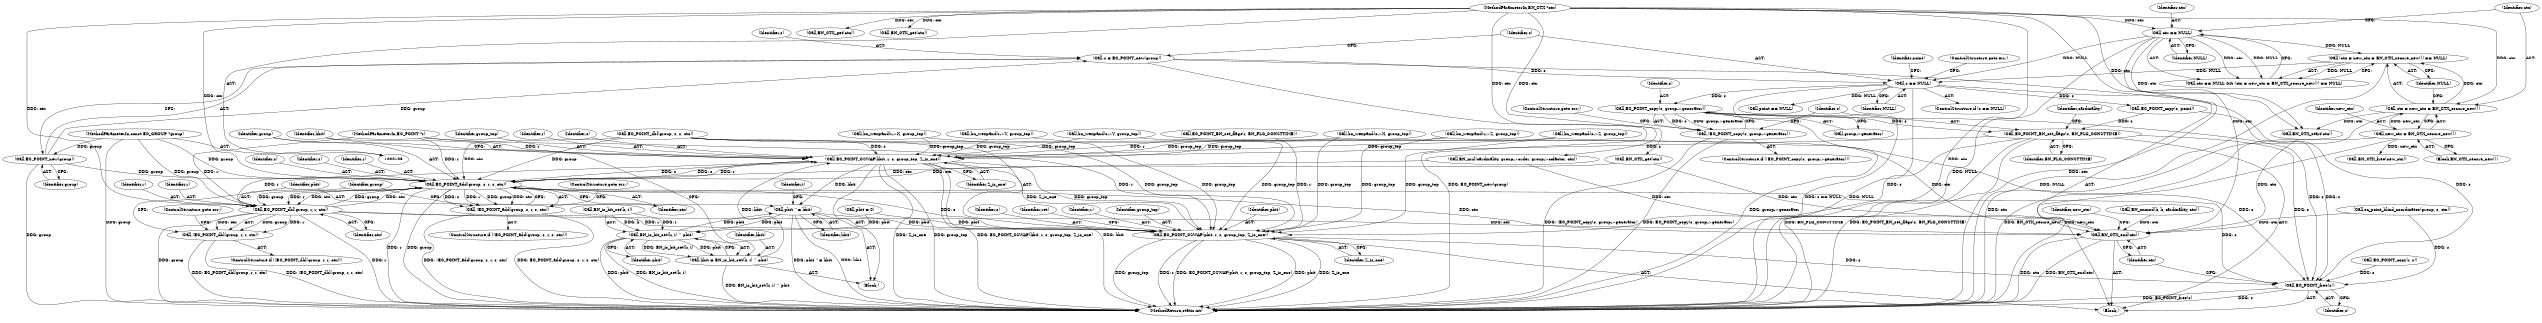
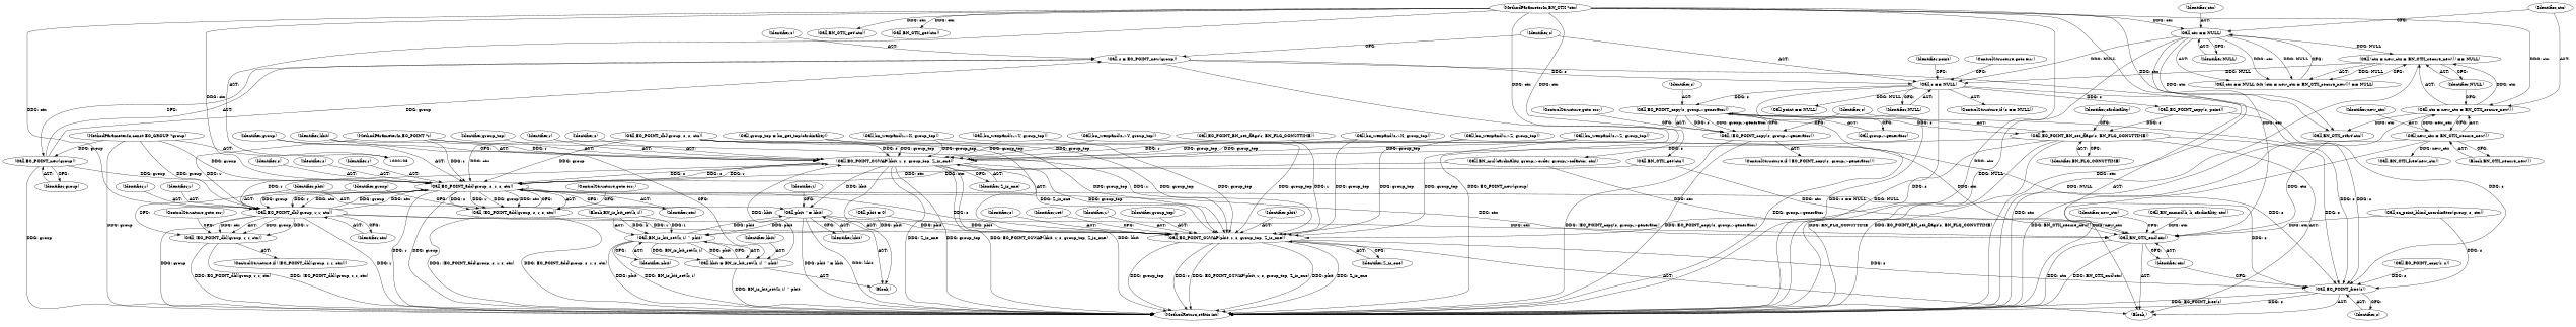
  digraph {
    n1 [label="(Call,EC_POINT_copy(s, group->generator))"]
    n2 [label="(Call,!EC_POINT_copy(s, group->generator))"]
    n3 [label="(Call,EC_POINT_BN_set_flags(s, BN_FLG_CONSTTIME))"]
    n4 [label="(Call,EC_POINT_free(s))"]
    n5 [label="(MethodReturn,static int)"]
    n6 [label="(Call,group->generator)"]
    n7 [label="(ControlStructure,if (!EC_POINT_copy(s, group->generator)))"]
    n8 [label="(Block,)"]
    n9 [label="(Call,EC_POINT_CSWAP(kbit, r, s, group_top, Z_is_one))"]
    n10 [label="(Call,EC_POINT_CSWAP(pbit, r, s, group_top, Z_is_one))"]
    n11 [label="(Identifier,BN_FLG_CONSTTIME)"]
    n12 [label="(Identifier,s)"]
    n13 [label="(Call,s == NULL)"]
    n14 [label="(ControlStructure,if (s == NULL))"]
    n15 [label="(Call,point == NULL)"]
    n16 [label="(Identifier,NULL)"]
    n17 [label="(Call,EC_POINT_copy(s, point))"]
    n18 [label="(Call,s = EC_POINT_new(group))"]
    n19 [label="(Call,EC_POINT_new(group))"]
    n20 [label="(Call,EC_POINT_add(group, s, r, s, ctx))"]
    n21 [label="(Identifier,group)"]
    n22 [label="(Call,EC_POINT_dbl(group, r, r, ctx))"]
    n23 [label="(Call,BN_CTX_end(ctx))"]
    n24 [label="(Call,!EC_POINT_add(group, s, r, s, ctx))"]
    n25 [label="(Identifier,ctx)"]
    n26 [label="(MethodParameterIn,const EC_GROUP *group)"]
    1000108
    n28 [label="(Call,!EC_POINT_dbl(group, r, r, ctx))"]
    n29 [label="(Identifier,ctx)"]
    n30 [label="(Call,ctx == NULL)"]
    n31 [label="(Call,(ctx = new_ctx = BN_CTX_secure_new()) == NULL)"]
    n32 [label="(Identifier,NULL)"]
    n33 [label="(Call,BN_CTX_start(ctx))"]
    n34 [label="(Call,ctx == NULL && (ctx = new_ctx = BN_CTX_secure_new()) == NULL)"]
    n35 [label="(Identifier,NULL)"]
    n36 [label="(MethodParameterIn,BN_CTX *ctx)"]
    n37 [label="(Call,ctx = new_ctx = BN_CTX_secure_new())"]
    n38 [label="(Call,BN_CTX_get(ctx))"]
    n39 [label="(Call,BN_CTX_get(ctx))"]
    n40 [label="(Call,BN_mul(cardinality, group->order, group->cofactor, ctx))"]
    n41 [label="(Call,BN_CTX_get(ctx))"]
    n42 [label="(Call,new_ctx = BN_CTX_secure_new())"]
    n43 [label="(Identifier,ctx)"]
    n44 [label="(Call,BN_CTX_free(new_ctx))"]
    n45 [label="(Block,BN_CTX_secure_new())"]
    n46 [label="(Call,pbit ^= kbit)"]
    n47 [label="(Block,)"]
    n48 [label="(Identifier,Z_is_one)"]
    n49 [label="(Identifier,Z_is_one)"]
    n50 [label="(Call,BN_is_bit_set(k, i) ^ pbit)"]
    n51 [label="(Identifier,kbit)"]
-   n52 [label="(ControlStructure,if (!EC_POINT_add(group, s, r, s, ctx)))"]
    n53 [label="(ControlStructure,if (!EC_POINT_dbl(group, r, r, ctx)))"]
    n54 [label="(Call,kbit = BN_is_bit_set(k, i) ^ pbit)"]
    n55 [label="(Identifier,pbit)"]
    n56 [label="(Identifier,group_top)"]
    n57 [label="(Identifier,r)"]
    n58 [label="(Call,bn_wexpand(s->X, group_top))"]
    n59 [label="(Identifier,s)"]
    n60 [label="(Identifier,s)"]
    n61 [label="(Call,EC_POINT_BN_set_flags(r, BN_FLG_CONSTTIME))"]
    n62 [label="(Identifier,pbit)"]
    n63 [label="(Identifier,i)"]
    n64 [label="(MethodParameterIn,EC_POINT *r)"]
    n65 [label="(Call,bn_wexpand(s->Z, group_top))"]
    n66 [label="(Identifier,point)"]
    n67 [label="(Identifier,ret)"]
    n68 [label="(Identifier,kbit)"]
    n69 [label="(Identifier,s)"]
    n70 [label="(Call,bn_wexpand(s->Y, group_top))"]
    n71 [label="(Call,pbit = 0)"]
-   n72 [label="(Call,BN_is_bit_set(k, i))"]
+   n72 [label="(Block,BN_is_bit_set(k, i))"]
    n73 [label="(Identifier,r)"]
    n74 [label="(Identifier,s)"]
    n75 [label="(Identifier,kbit)"]
    n76 [label="(Identifier,group)"]
    n77 [label="(Identifier,group)"]
    n78 [label="(ControlStructure,goto err;)"]
    n79 [label="(Identifier,s)"]
    n80 [label="(Identifier,r)"]
    n81 [label="(Identifier,s)"]
    n82 [label="(ControlStructure,goto err;)"]
    n83 [label="(Identifier,pbit)"]
+   n84 [label="(Call,group_top = bn_get_top(cardinality))"]
    n85 [label="(Identifier,new_ctx)"]
    n86 [label="(Call,ec_point_blind_coordinates(group, s, ctx))"]
    n87 [label="(Identifier,group_top)"]
    n88 [label="(Identifier,s)"]
    n89 [label="(Call,BN_nnmod(k, k, cardinality, ctx))"]
    n90 [label="(Identifier,r)"]
    n91 [label="(Identifier,s)"]
    n92 [label="(Identifier,ctx)"]
    n93 [label="(Call,EC_POINT_copy(r, s))"]
    n94 [label="(Call,bn_wexpand(r->Y, group_top))"]
    n95 [label="(Identifier,r)"]
    n96 [label="(Call,bn_wexpand(r->X, group_top))"]
    n97 [label="(Identifier,ctx)"]
    n98 [label="(Identifier,cardinality)"]
    n99 [label="(ControlStructure,goto err;)"]
    n100 [label="(ControlStructure,goto err;)"]
    n101 [label="(Identifier,new_ctx)"]
    n102 [label="(Call,EC_POINT_dbl(group, s, s, ctx))"]
    n103 [label="(Call,bn_wexpand(r->Z, group_top))"]
    n1 -> n2 [label="AST: "]
    n1 -> n2 [label="DDG: s"]
    n1 -> n2 [label="DDG: group->generator"]
    n1 -> n3 [label="DDG: s"]
    n1 -> n4 [label="DDG: s"]
    n1 -> n5 [label="DDG: group->generator"]
    n1 -> n6 [label="CFG: "]
    n2 -> n1 [label="CFG: "]
    n2 -> n5 [label="DDG: !EC_POINT_copy(s, group->generator)"]
    n2 -> n5 [label="DDG: EC_POINT_copy(s, group->generator)"]
    n2 -> n7 [label="AST: "]
    n3 -> n4 [label="DDG: s"]
    n3 -> n5 [label="DDG: EC_POINT_BN_set_flags(s, BN_FLG_CONSTTIME)"]
    n3 -> n5 [label="DDG: BN_FLG_CONSTTIME"]
    n3 -> n8 [label="AST: "]
    n3 -> n9 [label="DDG: s"]
    n3 -> n10 [label="DDG: s"]
    n3 -> n11 [label="CFG: "]
    n4 -> n5 [label="DDG: EC_POINT_free(s)"]
    n4 -> n5 [label="DDG: s"]
    n4 -> n8 [label="AST: "]
    n4 -> n12 [label="CFG: "]
    n6 -> n1 [label="AST: "]
    n9 -> n5 [label="DDG: kbit"]
    n9 -> n5 [label="DDG: Z_is_one"]
    n9 -> n5 [label="DDG: group_top"]
    n9 -> n5 [label="DDG: EC_POINT_CSWAP(kbit, r, s, group_top, Z_is_one)"]
    n9 -> n10 [label="DDG: group_top"]
    n9 -> n10 [label="DDG: Z_is_one"]
    n9 -> n20 [label="DDG: s"]
    n9 -> n20 [label="DDG: r"]
    n9 -> n46 [label="DDG: kbit"]
    n9 -> n47 [label="AST: "]
    n9 -> n48 [label="CFG: "]
    n10 -> n4 [label="DDG: s"]
    n10 -> n5 [label="DDG: EC_POINT_CSWAP(pbit, r, s, group_top, Z_is_one)"]
    n10 -> n5 [label="DDG: pbit"]
    n10 -> n5 [label="DDG: Z_is_one"]
    n10 -> n5 [label="DDG: group_top"]
    n10 -> n5 [label="DDG: r"]
    n10 -> n8 [label="AST: "]
    n10 -> n49 [label="CFG: "]
    n11 -> n3 [label="AST: "]
    n12 -> n4 [label="AST: "]
    n13 -> n1 [label="DDG: s"]
    n13 -> n4 [label="DDG: s"]
    n13 -> n5 [label="DDG: NULL"]
    n13 -> n5 [label="DDG: s == NULL"]
    n13 -> n14 [label="AST: "]
    n13 -> n15 [label="DDG: NULL"]
    n13 -> n16 [label="CFG: "]
    n13 -> n17 [label="DDG: s"]
    n16 -> n13 [label="AST: "]
    n17 -> n3 [label="DDG: s"]
    n17 -> n4 [label="DDG: s"]
    n18 -> n5 [label="DDG: EC_POINT_new(group)"]
    n18 -> n8 [label="AST: "]
    n18 -> n13 [label="DDG: s"]
    n18 -> n19 [label="CFG: "]
    n19 -> n5 [label="DDG: group"]
    n19 -> n18 [label="AST: "]
    n19 -> n18 [label="DDG: group"]
    n19 -> n20 [label="DDG: group"]
    n19 -> n21 [label="CFG: "]
    n20 -> n4 [label="DDG: s"]
    n20 -> n5 [label="DDG: r"]
    n20 -> n5 [label="DDG: group"]
    n20 -> n9 [label="DDG: s"]
    n20 -> n10 [label="DDG: s"]
    n20 -> n22 [label="DDG: group"]
    n20 -> n22 [label="DDG: r"]
    n20 -> n22 [label="DDG: ctx"]
    n20 -> n23 [label="DDG: ctx"]
    n20 -> n24 [label="AST: "]
    n20 -> n24 [label="DDG: s"]
    n20 -> n24 [label="DDG: r"]
    n20 -> n24 [label="DDG: group"]
    n20 -> n24 [label="DDG: ctx"]
    n20 -> n25 [label="CFG: "]
    n21 -> n19 [label="AST: "]
    n22 -> n5 [label="DDG: group"]
    n22 -> n5 [label="DDG: r"]
    n22 -> n9 [label="DDG: r"]
    n22 -> n10 [label="DDG: r"]
    n22 -> n20 [label="DDG: group"]
    n22 -> n20 [label="DDG: ctx"]
    n22 -> n23 [label="DDG: ctx"]
    n22 -> n28 [label="AST: "]
    n22 -> n28 [label="DDG: group"]
    n22 -> n28 [label="DDG: r"]
    n22 -> n28 [label="DDG: ctx"]
    n22 -> n29 [label="CFG: "]
    n23 -> n5 [label="DDG: ctx"]
    n23 -> n5 [label="DDG: BN_CTX_end(ctx)"]
    n23 -> n8 [label="AST: "]
    n23 -> n43 [label="CFG: "]
    n24 -> n5 [label="DDG: !EC_POINT_add(group, s, r, s, ctx)"]
    n24 -> n5 [label="DDG: EC_POINT_add(group, s, r, s, ctx)"]
    n24 -> n20 [label="CFG: "]
-   n24 -> n52 [label="AST: "]
    n25 -> n20 [label="AST: "]
    n26 -> n5 [label="DDG: group"]
    n26 -> n19 [label="DDG: group"]
    n26 -> n20 [label="DDG: group"]
    n26 -> n22 [label="DDG: group"]
    n26 -> 1000108 [label="AST: "]
    n28 -> n5 [label="DDG: EC_POINT_dbl(group, r, r, ctx)"]
    n28 -> n5 [label="DDG: !EC_POINT_dbl(group, r, r, ctx)"]
    n28 -> n53 [label="AST: "]
    n29 -> n22 [label="AST: "]
    n30 -> n5 [label="DDG: ctx"]
    n30 -> n5 [label="DDG: NULL"]
    n30 -> n13 [label="DDG: NULL"]
    n30 -> n31 [label="DDG: NULL"]
    n30 -> n32 [label="CFG: "]
    n30 -> n33 [label="DDG: ctx"]
    n30 -> n34 [label="AST: "]
    n30 -> n34 [label="DDG: ctx"]
    n30 -> n34 [label="DDG: NULL"]
    n31 -> n5 [label="DDG: NULL"]
    n31 -> n13 [label="DDG: NULL"]
    n31 -> n34 [label="AST: "]
    n31 -> n34 [label="DDG: NULL"]
    n31 -> n35 [label="CFG: "]
    n32 -> n30 [label="AST: "]
    n33 -> n23 [label="DDG: ctx"]
    n34 -> n30 [label="CFG: "]
    n34 -> n31 [label="CFG: "]
    n35 -> n31 [label="AST: "]
    n35 -> n37 [label="CFG: "]
    n36 -> n5 [label="DDG: ctx"]
    n36 -> n20 [label="DDG: ctx"]
    n36 -> n22 [label="DDG: ctx"]
    n36 -> n23 [label="DDG: ctx"]
    n36 -> 1000108 [label="AST: "]
    n36 -> n30 [label="DDG: ctx"]
    n36 -> n33 [label="DDG: ctx"]
    n36 -> n37 [label="DDG: ctx"]
    n36 -> n38 [label="DDG: ctx"]
    n36 -> n39 [label="DDG: ctx"]
    n36 -> n40 [label="DDG: ctx"]
    n36 -> n41 [label="DDG: ctx"]
    n37 -> n5 [label="DDG: ctx"]
    n37 -> n31 [label="AST: "]
    n37 -> n31 [label="DDG: ctx"]
    n37 -> n33 [label="DDG: ctx"]
    n37 -> n42 [label="CFG: "]
    n39 -> n20 [label="DDG: ctx"]
    n39 -> n23 [label="DDG: ctx"]
    n40 -> n20 [label="DDG: ctx"]
    n40 -> n23 [label="DDG: ctx"]
    n42 -> n5 [label="DDG: BN_CTX_secure_new()"]
    n42 -> n5 [label="DDG: new_ctx"]
    n42 -> n37 [label="AST: "]
    n42 -> n37 [label="DDG: new_ctx"]
    n42 -> n44 [label="DDG: new_ctx"]
    n42 -> n45 [label="CFG: "]
    n43 -> n4 [label="CFG: "]
    n43 -> n23 [label="AST: "]
    n45 -> n42 [label="AST: "]
    n46 -> n5 [label="DDG: kbit"]
    n46 -> n5 [label="DDG: pbit ^= kbit"]
    n46 -> n10 [label="DDG: pbit"]
    n46 -> n47 [label="AST: "]
    n46 -> n50 [label="DDG: pbit"]
    n46 -> n51 [label="CFG: "]
    n48 -> n9 [label="AST: "]
    n49 -> n10 [label="AST: "]
    n50 -> n5 [label="DDG: BN_is_bit_set(k, i)"]
    n50 -> n5 [label="DDG: pbit"]
    n50 -> n46 [label="DDG: pbit"]
    n50 -> n54 [label="AST: "]
    n50 -> n54 [label="DDG: BN_is_bit_set(k, i)"]
    n50 -> n54 [label="DDG: pbit"]
    n50 -> n55 [label="CFG: "]
    n51 -> n46 [label="AST: "]
    n54 -> n5 [label="DDG: BN_is_bit_set(k, i) ^ pbit"]
    n54 -> n9 [label="DDG: kbit"]
    n54 -> n47 [label="AST: "]
    n54 -> n50 [label="CFG: "]
    n55 -> n50 [label="AST: "]
    n56 -> n9 [label="AST: "]
    n57 -> n22 [label="AST: "]
    n58 -> n9 [label="DDG: group_top"]
    n58 -> n10 [label="DDG: group_top"]
    n59 -> n2 [label="CFG: "]
    n59 -> n3 [label="AST: "]
    n60 -> n10 [label="AST: "]
    n61 -> n9 [label="DDG: r"]
    n61 -> n10 [label="DDG: r"]
    n62 -> n10 [label="AST: "]
    n63 -> n46 [label="CFG: "]
    n64 -> n9 [label="DDG: r"]
    n64 -> n10 [label="DDG: r"]
    n64 -> n20 [label="DDG: r"]
    n64 -> n22 [label="DDG: r"]
    n65 -> n9 [label="DDG: group_top"]
    n65 -> n10 [label="DDG: group_top"]
    n66 -> n13 [label="CFG: "]
    n67 -> n10 [label="CFG: "]
    n68 -> n54 [label="AST: "]
    n69 -> n9 [label="AST: "]
    n70 -> n9 [label="DDG: group_top"]
    n70 -> n10 [label="DDG: group_top"]
    n71 -> n10 [label="DDG: pbit"]
    n71 -> n50 [label="DDG: pbit"]
    n72 -> n50 [label="AST: "]
    n72 -> n50 [label="DDG: k"]
    n72 -> n50 [label="DDG: i"]
    n73 -> n20 [label="AST: "]
    n74 -> n18 [label="AST: "]
    n75 -> n9 [label="AST: "]
    n75 -> n54 [label="CFG: "]
    n76 -> n9 [label="CFG: "]
    n76 -> n20 [label="AST: "]
    n77 -> n22 [label="AST: "]
    n77 -> n24 [label="CFG: "]
    n78 -> n24 [label="CFG: "]
    n79 -> n20 [label="AST: "]
    n80 -> n10 [label="AST: "]
    n81 -> n1 [label="AST: "]
    n82 -> n13 [label="CFG: "]
    n83 -> n28 [label="CFG: "]
    n83 -> n46 [label="AST: "]
+   n84 -> n9 [label="DDG: group_top"]
+   n84 -> n10 [label="DDG: group_top"]
    n85 -> n23 [label="CFG: "]
    n86 -> n4 [label="DDG: s"]
    n86 -> n23 [label="DDG: ctx"]
    n87 -> n10 [label="AST: "]
    n88 -> n13 [label="AST: "]
    n88 -> n18 [label="CFG: "]
    n89 -> n23 [label="DDG: ctx"]
    n90 -> n22 [label="AST: "]
    n91 -> n20 [label="AST: "]
    n92 -> n30 [label="AST: "]
    n93 -> n4 [label="DDG: s"]
    n94 -> n9 [label="DDG: group_top"]
    n94 -> n10 [label="DDG: group_top"]
    n95 -> n9 [label="AST: "]
    n96 -> n9 [label="DDG: group_top"]
    n96 -> n10 [label="DDG: group_top"]
    n97 -> n30 [label="CFG: "]
    n97 -> n37 [label="AST: "]
    n98 -> n3 [label="CFG: "]
    n99 -> n2 [label="CFG: "]
    n100 -> n28 [label="CFG: "]
    n101 -> n42 [label="AST: "]
    n102 -> n4 [label="DDG: s"]
    n102 -> n9 [label="DDG: s"]
    n102 -> n10 [label="AST: "]
    n102 -> n20 [label="DDG: group"]
    n102 -> n20 [label="DDG: ctx"]
    n102 -> n23 [label="DDG: ctx"]
    n103 -> n9 [label="DDG: group_top"]
    n103 -> n10 [label="DDG: group_top"]
  }
